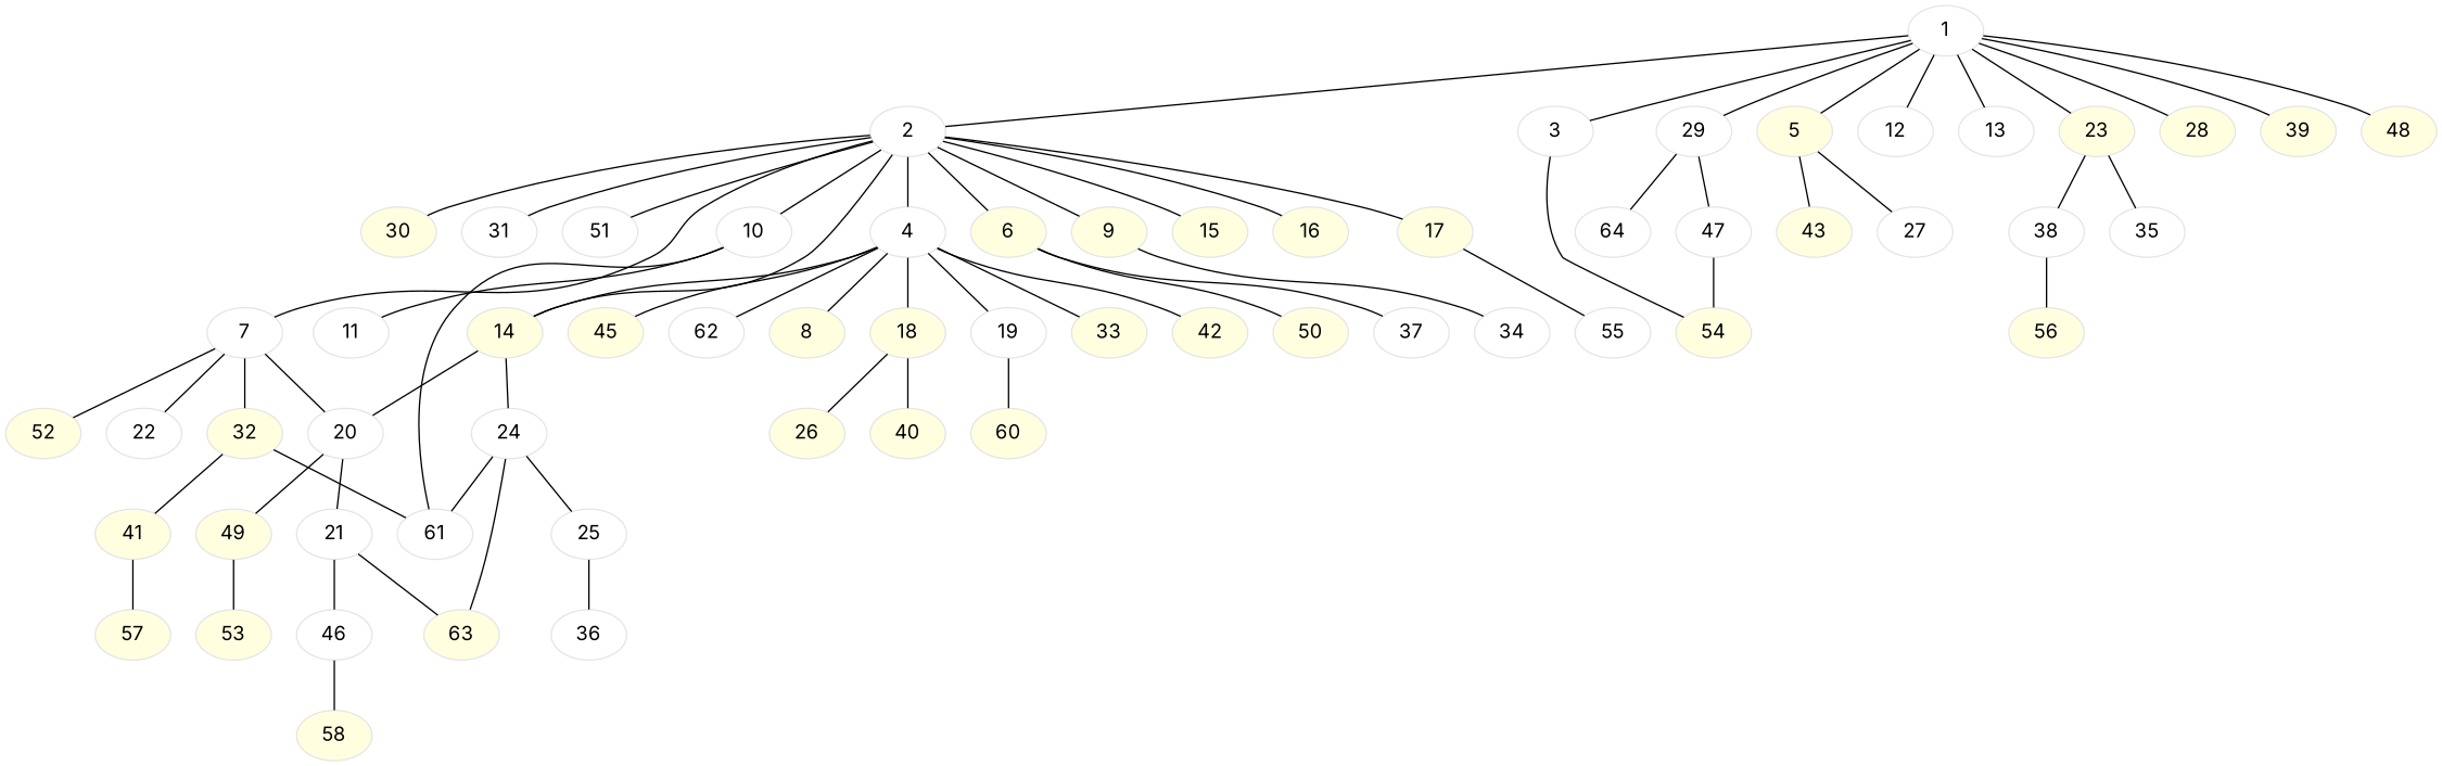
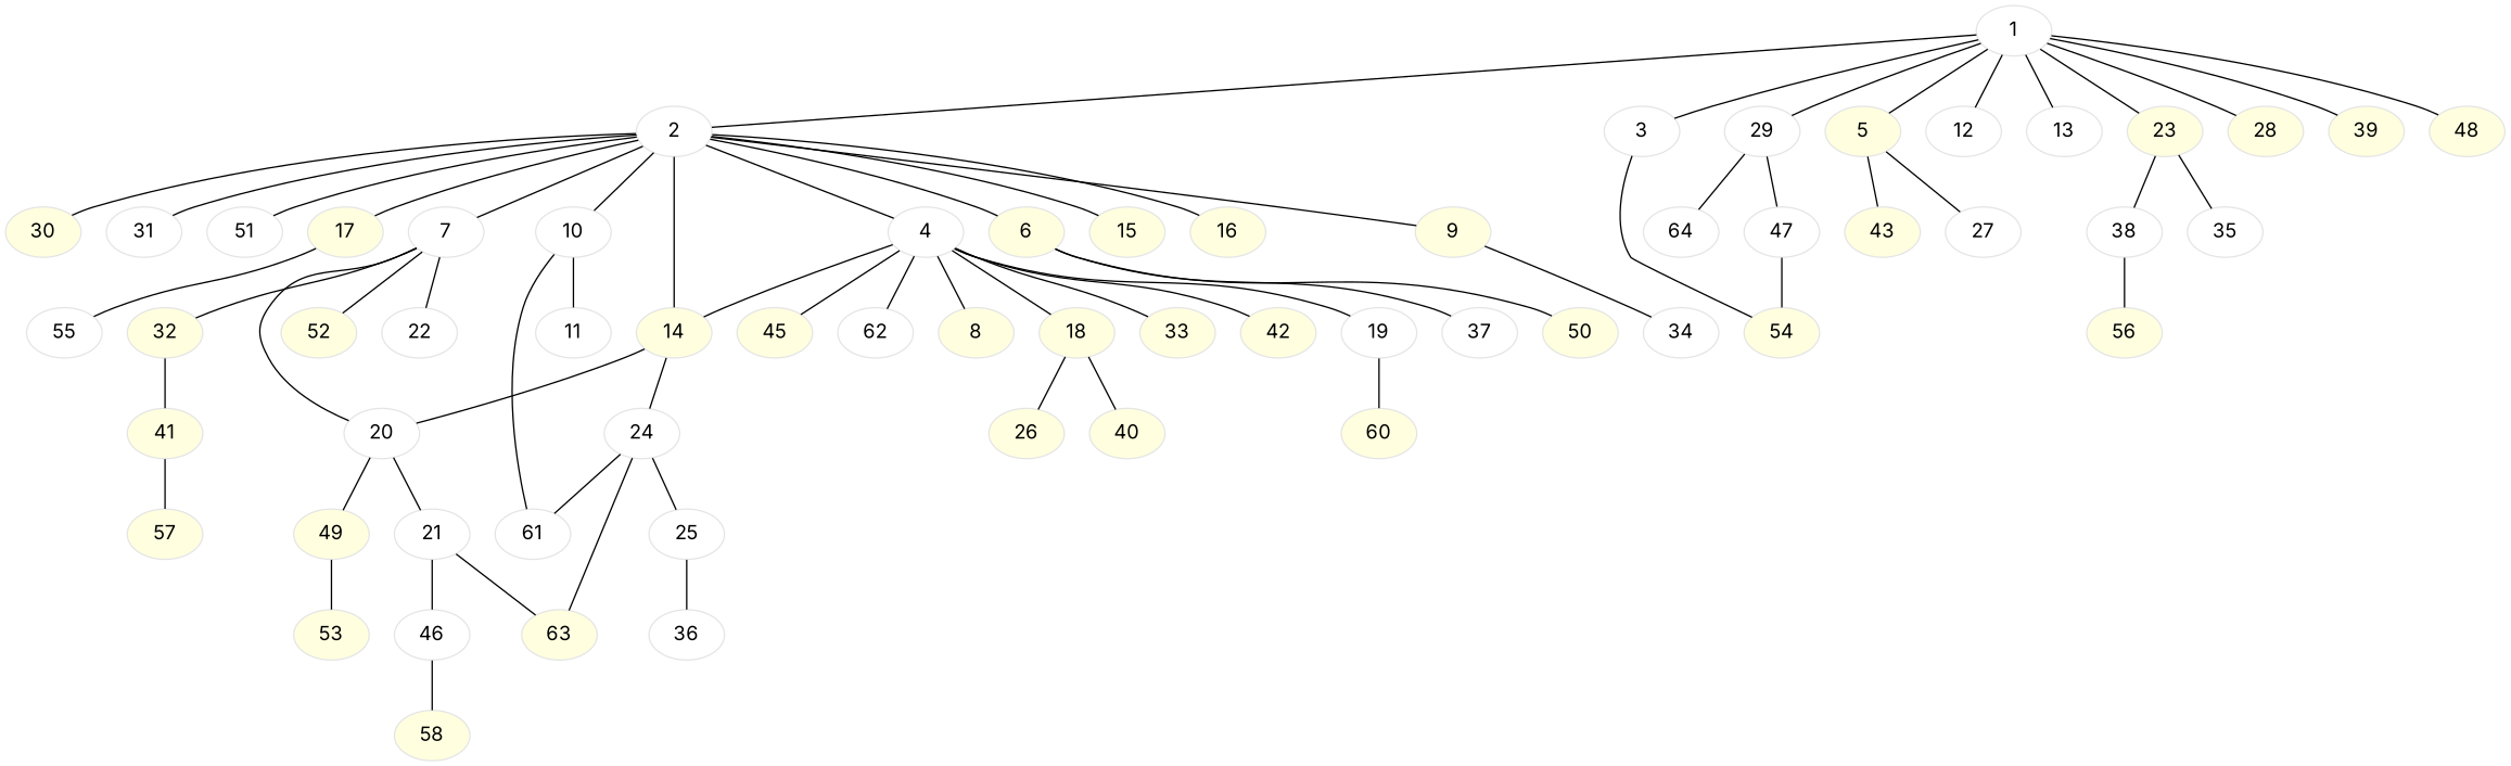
  graph {
    fontname=Inter
    node [color=gray90 fillcolor=lightyellow fontname=Inter style=filled]
    edge [fontname=Inter]
    1 [fillcolor=white]
    2 [fillcolor=white]
    3 [fillcolor=white]
    5
    12 [fillcolor=white]
    13 [fillcolor=white]
    23
    28
    29 [fillcolor=white]
    39
    48
    4 [fillcolor=white]
    6
    7 [fillcolor=white]
    9
    10 [fillcolor=white]
    14
    15
    16
    17
    30
    31 [fillcolor=white]
    51 [fillcolor=white]
    54
    27 [fillcolor=white]
    43
    35 [fillcolor=white]
    38 [fillcolor=white]
    47 [fillcolor=white]
    64 [fillcolor=white]
    8
    18
    19 [fillcolor=white]
    33
    42
    45
    62 [fillcolor=white]
    37 [fillcolor=white]
    50
    20 [fillcolor=white]
    22 [fillcolor=white]
    32
    52
    34 [fillcolor=white]
    11 [fillcolor=white]
    61 [fillcolor=white]
    24 [fillcolor=white]
    55 [fillcolor=white]
    26
    40
    60
    21 [fillcolor=white]
    49
    41
    63
    25 [fillcolor=white]
    46 [fillcolor=white]
    53
    58
    56
    36 [fillcolor=white]
    57
    1 -- 2
    1 -- 3
    1 -- 5
    1 -- 12
    1 -- 13
    1 -- 23
    1 -- 28
    1 -- 29
    1 -- 39
    1 -- 48
    2 -- 4
    2 -- 6
    2 -- 7
    2 -- 9
    2 -- 10
    2 -- 14
    2 -- 15
    2 -- 16
    2 -- 17
    2 -- 30
    2 -- 31
    2 -- 51
    3 -- 54
    5 -- 27
    5 -- 43
    23 -- 35
    23 -- 38
    29 -- 47
    29 -- 64
    4 -- 14
    4 -- 8
    4 -- 18
    4 -- 19
    4 -- 33
    4 -- 42
    4 -- 45
    4 -- 62
    6 -- 37
    6 -- 50
    7 -- 20
    7 -- 22
    7 -- 32
    7 -- 52
    9 -- 34
    10 -- 11
    10 -- 61
    14 -- 20
    14 -- 24
    17 -- 55
    38 -- 56
    47 -- 54
    18 -- 26
    18 -- 40
    19 -- 60
    20 -- 21
    20 -- 49
-   32 -- 61
    32 -- 41
    24 -- 61
    24 -- 63
    24 -- 25
    21 -- 63
    21 -- 46
    49 -- 53
    41 -- 57
    25 -- 36
    46 -- 58
  }
